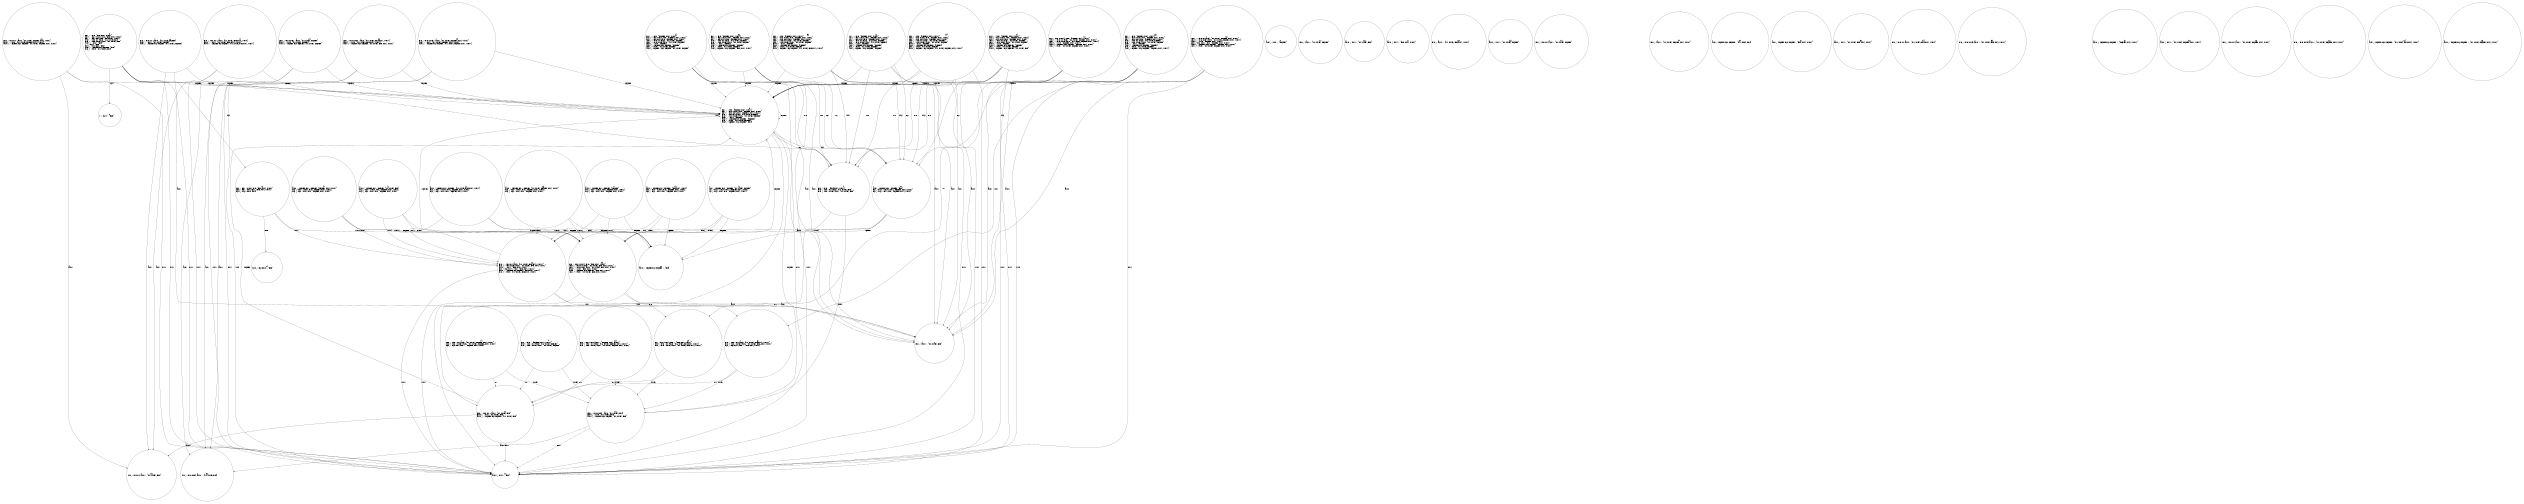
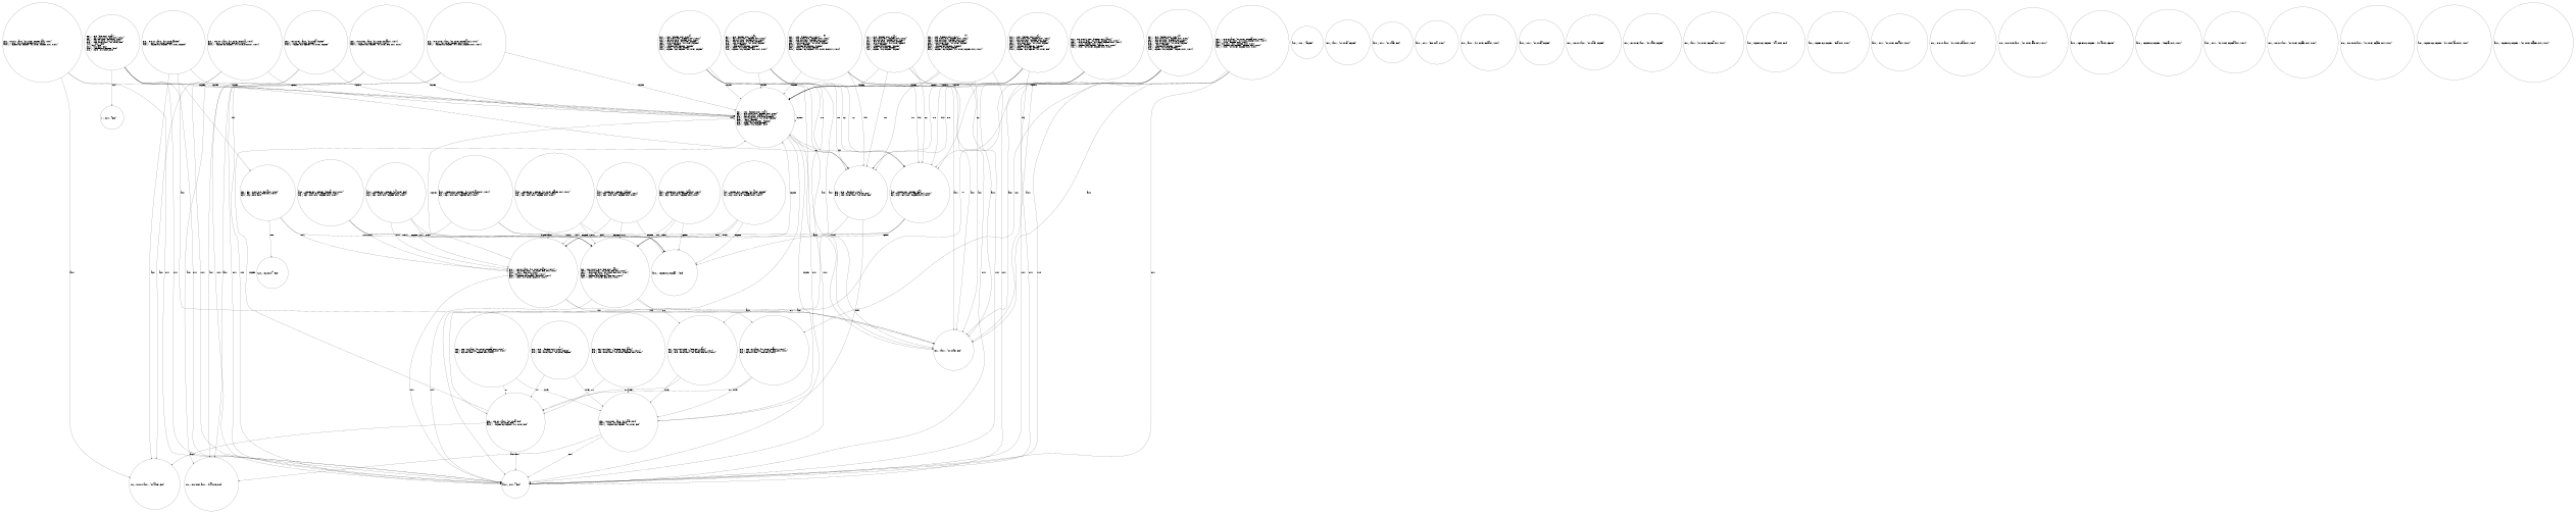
  digraph {
    rankdir=TB
    node [shape=circle]
    n1 [label="I0\nexpr -> • term , [EOF, PLUS, MINUS]\lexpr -> • expr MINUS term , [EOF, PLUS, MINUS]\lexpr -> • expr PLUS term , [EOF, PLUS, MINUS]\lterm -> • term DIV factor , [DIV, TIMES, EOF]\lterm -> • term TIMES factor , [DIV, TIMES, EOF]\lfactor -> • NUM , [EOF]\lS' -> • input , [EOF]\linput -> • expr EOF , [EOF]\lfactor -> • LPAREN expr RPAREN , [EOF]\lterm -> • factor , [DIV, TIMES, EOF]\l"]
    n2 [label="I1\nS' -> input • , [EOF]\l"]
    n3 [label="I2\nfactor -> NUM • , [EOF]\l"]
    n4 [label="I3\nexpr -> • term , [RPAREN, PLUS, MINUS]\lexpr -> • expr MINUS term , [RPAREN, PLUS, MINUS]\lexpr -> • expr PLUS term , [RPAREN, PLUS, MINUS]\lterm -> • term DIV factor , [DIV, TIMES, RPAREN]\lterm -> • term TIMES factor , [DIV, TIMES, RPAREN]\lfactor -> • NUM , [RPAREN]\lfactor -> • LPAREN expr RPAREN , [RPAREN]\lterm -> • factor , [DIV, TIMES, RPAREN]\lfactor -> LPAREN • expr RPAREN , [EOF]\l"]
    n5 [label="I4\nexpr -> term • , [EOF, PLUS, MINUS]\lterm -> term • DIV factor , [DIV, TIMES, EOF]\lterm -> term • TIMES factor , [DIV, TIMES, EOF]\l"]
    n6 [label="I5\nexpr -> expr • MINUS term , [EOF, PLUS, MINUS]\lexpr -> expr • PLUS term , [EOF, PLUS, MINUS]\linput -> expr • EOF , [EOF]\l"]
    n7 [label="I6\nterm -> factor • , [DIV, TIMES, EOF]\l"]
    n8 [label="I10\nfactor -> LPAREN expr • RPAREN , [EOF]\lexpr -> expr • MINUS term , [RPAREN, PLUS, MINUS]\lexpr -> expr • PLUS term , [RPAREN, PLUS, MINUS]\l"]
    n9 [label="I12\nterm -> term DIV • factor , [DIV, TIMES, EOF]\lfactor -> • NUM , [DIV, TIMES, EOF]\lfactor -> • LPAREN expr RPAREN , [DIV, TIMES, EOF]\l"]
    n10 [label="I13\nterm -> term TIMES • factor , [DIV, TIMES, EOF]\lfactor -> • NUM , [DIV, TIMES, EOF]\lfactor -> • LPAREN expr RPAREN , [DIV, TIMES, EOF]\l"]
    n11 [label="I14\ninput -> expr EOF • , [EOF]\l"]
    n12 [label="I15\nexpr -> expr MINUS • term , [EOF, PLUS, MINUS]\lterm -> • term DIV factor , [DIV, TIMES, EOF, PLUS, MINUS]\lterm -> • term TIMES factor , [DIV, TIMES, EOF, PLUS, MINUS]\lfactor -> • NUM , [EOF, PLUS, MINUS]\lfactor -> • LPAREN expr RPAREN , [EOF, PLUS, MINUS]\lterm -> • factor , [DIV, TIMES, EOF, PLUS, MINUS]\l"]
    n13 [label="I16\nterm -> • term DIV factor , [DIV, TIMES, EOF, PLUS, MINUS]\lterm -> • term TIMES factor , [DIV, TIMES, EOF, PLUS, MINUS]\lfactor -> • NUM , [EOF, PLUS, MINUS]\lexpr -> expr PLUS • term , [EOF, PLUS, MINUS]\lfactor -> • LPAREN expr RPAREN , [EOF, PLUS, MINUS]\lterm -> • factor , [DIV, TIMES, EOF, PLUS, MINUS]\l"]
    n14 [label="I20\nfactor -> LPAREN expr RPAREN • , [EOF]\l"]
    n15 [label="I25\nterm -> term DIV factor • , [DIV, TIMES, EOF]\l"]
    n16 [label="I26\nterm -> term TIMES factor • , [DIV, TIMES, EOF]\l"]
    n17 [label="I29\nexpr -> expr MINUS term • , [EOF, PLUS, MINUS]\lterm -> term • DIV factor , [DIV, TIMES, EOF, PLUS, MINUS]\lterm -> term • TIMES factor , [DIV, TIMES, EOF, PLUS, MINUS]\l"]
    n18 [label="I31\nterm -> term • DIV factor , [DIV, TIMES, EOF, PLUS, MINUS]\lterm -> term • TIMES factor , [DIV, TIMES, EOF, PLUS, MINUS]\lexpr -> expr PLUS term • , [EOF, PLUS, MINUS]\l"]
    n19 [label="I7\nfactor -> NUM • , [RPAREN]\l"]
    n20 [label="I8\nexpr -> • term , [RPAREN, PLUS, MINUS]\lexpr -> • expr MINUS term , [RPAREN, PLUS, MINUS]\lexpr -> • expr PLUS term , [RPAREN, PLUS, MINUS]\lterm -> • term DIV factor , [DIV, TIMES, RPAREN]\lterm -> • term TIMES factor , [DIV, TIMES, RPAREN]\lfactor -> • NUM , [RPAREN]\lfactor -> • LPAREN expr RPAREN , [RPAREN]\lterm -> • factor , [DIV, TIMES, RPAREN]\lfactor -> LPAREN • expr RPAREN , [RPAREN]\l"]
    n21 [label="I9\nexpr -> term • , [RPAREN, PLUS, MINUS]\lterm -> term • DIV factor , [DIV, TIMES, RPAREN]\lterm -> term • TIMES factor , [DIV, TIMES, RPAREN]\l"]
    n22 [label="I11\nterm -> factor • , [DIV, TIMES, RPAREN]\l"]
    n23 [label="I17\nfactor -> LPAREN expr • RPAREN , [RPAREN]\lexpr -> expr • MINUS term , [RPAREN, PLUS, MINUS]\lexpr -> expr • PLUS term , [RPAREN, PLUS, MINUS]\l"]
    n24 [label="I18\nterm -> term DIV • factor , [DIV, TIMES, RPAREN]\lfactor -> • NUM , [DIV, TIMES, RPAREN]\lfactor -> • LPAREN expr RPAREN , [DIV, TIMES, RPAREN]\l"]
    n25 [label="I19\nterm -> term TIMES • factor , [DIV, TIMES, RPAREN]\lfactor -> • NUM , [DIV, TIMES, RPAREN]\lfactor -> • LPAREN expr RPAREN , [DIV, TIMES, RPAREN]\l"]
    n26 [label="I21\nexpr -> expr MINUS • term , [RPAREN, PLUS, MINUS]\lterm -> • term DIV factor , [DIV, TIMES, RPAREN, PLUS, MINUS]\lterm -> • term TIMES factor , [DIV, TIMES, RPAREN, PLUS, MINUS]\lfactor -> • NUM , [RPAREN, PLUS, MINUS]\lfactor -> • LPAREN expr RPAREN , [RPAREN, PLUS, MINUS]\lterm -> • factor , [DIV, TIMES, RPAREN, PLUS, MINUS]\l"]
    n27 [label="I22\nterm -> • term DIV factor , [DIV, TIMES, RPAREN, PLUS, MINUS]\lterm -> • term TIMES factor , [DIV, TIMES, RPAREN, PLUS, MINUS]\lfactor -> • NUM , [RPAREN, PLUS, MINUS]\lexpr -> expr PLUS • term , [RPAREN, PLUS, MINUS]\lfactor -> • LPAREN expr RPAREN , [RPAREN, PLUS, MINUS]\lterm -> • factor , [DIV, TIMES, RPAREN, PLUS, MINUS]\l"]
    n28 [label="I23\nfactor -> NUM • , [DIV, TIMES, EOF]\l"]
    n29 [label="I24\nexpr -> • term , [RPAREN, PLUS, MINUS]\lexpr -> • expr MINUS term , [RPAREN, PLUS, MINUS]\lexpr -> • expr PLUS term , [RPAREN, PLUS, MINUS]\lterm -> • term DIV factor , [DIV, TIMES, RPAREN]\lterm -> • term TIMES factor , [DIV, TIMES, RPAREN]\lfactor -> • NUM , [RPAREN]\lfactor -> • LPAREN expr RPAREN , [RPAREN]\lterm -> • factor , [DIV, TIMES, RPAREN]\lfactor -> LPAREN • expr RPAREN , [DIV, TIMES, EOF]\l"]
    n30 [label="I27\nfactor -> NUM • , [EOF, PLUS, MINUS]\l"]
    n31 [label="I28\nexpr -> • term , [RPAREN, PLUS, MINUS]\lexpr -> • expr MINUS term , [RPAREN, PLUS, MINUS]\lexpr -> • expr PLUS term , [RPAREN, PLUS, MINUS]\lterm -> • term DIV factor , [DIV, TIMES, RPAREN]\lterm -> • term TIMES factor , [DIV, TIMES, RPAREN]\lfactor -> • NUM , [RPAREN]\lfactor -> • LPAREN expr RPAREN , [RPAREN]\lterm -> • factor , [DIV, TIMES, RPAREN]\lfactor -> LPAREN • expr RPAREN , [EOF, PLUS, MINUS]\l"]
    n32 [label="I30\nterm -> factor • , [DIV, TIMES, EOF, PLUS, MINUS]\l"]
    n33 [label="I33\nfactor -> NUM • , [DIV, TIMES, RPAREN]\l"]
    n34 [label="I34\nexpr -> • term , [RPAREN, PLUS, MINUS]\lexpr -> • expr MINUS term , [RPAREN, PLUS, MINUS]\lexpr -> • expr PLUS term , [RPAREN, PLUS, MINUS]\lterm -> • term DIV factor , [DIV, TIMES, RPAREN]\lterm -> • term TIMES factor , [DIV, TIMES, RPAREN]\lfactor -> • NUM , [RPAREN]\lfactor -> • LPAREN expr RPAREN , [RPAREN]\lterm -> • factor , [DIV, TIMES, RPAREN]\lfactor -> LPAREN • expr RPAREN , [DIV, TIMES, RPAREN]\l"]
    n35 [label="I75\nterm -> term DIV factor • , [DIV, TIMES, RPAREN]\l"]
+   n36 [label="I36\nterm -> term TIMES factor • , [DIV, TIMES, RPAREN]\l"]
    n37 [label="I38\nexpr -> • term , [RPAREN, PLUS, MINUS]\lexpr -> • expr MINUS term , [RPAREN, PLUS, MINUS]\lexpr -> • expr PLUS term , [RPAREN, PLUS, MINUS]\lterm -> • term DIV factor , [DIV, TIMES, RPAREN]\lterm -> • term TIMES factor , [DIV, TIMES, RPAREN]\lfactor -> • NUM , [RPAREN]\lfactor -> • LPAREN expr RPAREN , [RPAREN]\lterm -> • factor , [DIV, TIMES, RPAREN]\lfactor -> LPAREN • expr RPAREN , [RPAREN, PLUS, MINUS]\l"]
    n38 [label="I39\nexpr -> expr MINUS term • , [RPAREN, PLUS, MINUS]\lterm -> term • DIV factor , [DIV, TIMES, RPAREN, PLUS, MINUS]\lterm -> term • TIMES factor , [DIV, TIMES, RPAREN, PLUS, MINUS]\l"]
    n39 [label="I40\nterm -> factor • , [DIV, TIMES, RPAREN, PLUS, MINUS]\l"]
    n40 [label="I41\nterm -> term • DIV factor , [DIV, TIMES, RPAREN, PLUS, MINUS]\lterm -> term • TIMES factor , [DIV, TIMES, RPAREN, PLUS, MINUS]\lexpr -> expr PLUS term • , [RPAREN, PLUS, MINUS]\l"]
    n41 [label="I42\nfactor -> LPAREN expr • RPAREN , [DIV, TIMES, EOF]\lexpr -> expr • MINUS term , [RPAREN, PLUS, MINUS]\lexpr -> expr • PLUS term , [RPAREN, PLUS, MINUS]\l"]
    n42 [label="I43\nfactor -> LPAREN expr • RPAREN , [EOF, PLUS, MINUS]\lexpr -> expr • MINUS term , [RPAREN, PLUS, MINUS]\lexpr -> expr • PLUS term , [RPAREN, PLUS, MINUS]\l"]
    n43 [label="I44\nterm -> term DIV • factor , [DIV, TIMES, EOF, PLUS, MINUS]\lfactor -> • NUM , [DIV, TIMES, EOF, PLUS, MINUS]\lfactor -> • LPAREN expr RPAREN , [DIV, TIMES, EOF, PLUS, MINUS]\l"]
    n44 [label="I45\nterm -> term TIMES • factor , [DIV, TIMES, EOF, PLUS, MINUS]\lfactor -> • NUM , [DIV, TIMES, EOF, PLUS, MINUS]\lfactor -> • LPAREN expr RPAREN , [DIV, TIMES, EOF, PLUS, MINUS]\l"]
    n45 [label="I46\nfactor -> LPAREN expr • RPAREN , [DIV, TIMES, RPAREN]\lexpr -> expr • MINUS term , [RPAREN, PLUS, MINUS]\lexpr -> expr • PLUS term , [RPAREN, PLUS, MINUS]\l"]
    n46 [label="I47\nfactor -> LPAREN expr • RPAREN , [RPAREN, PLUS, MINUS]\lexpr -> expr • MINUS term , [RPAREN, PLUS, MINUS]\lexpr -> expr • PLUS term , [RPAREN, PLUS, MINUS]\l"]
    n47 [label="I48\nterm -> term DIV • factor , [DIV, TIMES, RPAREN, PLUS, MINUS]\lfactor -> • NUM , [DIV, TIMES, RPAREN, PLUS, MINUS]\lfactor -> • LPAREN expr RPAREN , [DIV, TIMES, RPAREN, PLUS, MINUS]\l"]
    n48 [label="I49\nterm -> term TIMES • factor , [DIV, TIMES, RPAREN, PLUS, MINUS]\lfactor -> • NUM , [DIV, TIMES, RPAREN, PLUS, MINUS]\lfactor -> • LPAREN expr RPAREN , [DIV, TIMES, RPAREN, PLUS, MINUS]\l"]
    n49 [label="I50\nfactor -> LPAREN expr RPAREN • , [DIV, TIMES, EOF]\l"]
    n50 [label="I61\nfactor -> LPAREN expr RPAREN • , [EOF, PLUS, MINUS]\l"]
    n51 [label="I52\nfactor -> NUM • , [DIV, TIMES, EOF, PLUS, MINUS]\l"]
    n52 [label="I53\nexpr -> • term , [RPAREN, PLUS, MINUS]\lexpr -> • expr MINUS term , [RPAREN, PLUS, MINUS]\lexpr -> • expr PLUS term , [RPAREN, PLUS, MINUS]\lterm -> • term DIV factor , [DIV, TIMES, RPAREN]\lterm -> • term TIMES factor , [DIV, TIMES, RPAREN]\lfactor -> • NUM , [RPAREN]\lfactor -> • LPAREN expr RPAREN , [RPAREN]\lterm -> • factor , [DIV, TIMES, RPAREN]\lfactor -> LPAREN • expr RPAREN , [DIV, TIMES, EOF, PLUS, MINUS]\l"]
    n53 [label="I54\nterm -> term DIV factor • , [DIV, TIMES, EOF, PLUS, MINUS]\l"]
    n54 [label="I55\nterm -> term TIMES factor • , [DIV, TIMES, EOF, PLUS, MINUS]\l"]
+   n55 [label="I56\nfactor -> LPAREN expr RPAREN • , [DIV, TIMES, RPAREN]\l"]
    n56 [label="I57\nfactor -> LPAREN expr RPAREN • , [RPAREN, PLUS, MINUS]\l"]
    n57 [label="I58\nfactor -> NUM • , [DIV, TIMES, RPAREN, PLUS, MINUS]\l"]
    n58 [label="I59\nexpr -> • term , [RPAREN, PLUS, MINUS]\lexpr -> • expr MINUS term , [RPAREN, PLUS, MINUS]\lexpr -> • expr PLUS term , [RPAREN, PLUS, MINUS]\lterm -> • term DIV factor , [DIV, TIMES, RPAREN]\lterm -> • term TIMES factor , [DIV, TIMES, RPAREN]\lfactor -> • NUM , [RPAREN]\lfactor -> • LPAREN expr RPAREN , [RPAREN]\lterm -> • factor , [DIV, TIMES, RPAREN]\lfactor -> LPAREN • expr RPAREN , [DIV, TIMES, RPAREN, PLUS, MINUS]\l"]
    n59 [label="I60\nterm -> term DIV factor • , [DIV, TIMES, RPAREN, PLUS, MINUS]\l"]
    n60 [label="I61\nterm -> term TIMES factor • , [DIV, TIMES, RPAREN, PLUS, MINUS]\l"]
    n61 [label="I62\nfactor -> LPAREN expr • RPAREN , [DIV, TIMES, EOF, PLUS, MINUS]\lexpr -> expr • MINUS term , [RPAREN, PLUS, MINUS]\lexpr -> expr • PLUS term , [RPAREN, PLUS, MINUS]\l"]
    n62 [label="I63\nfactor -> LPAREN expr • RPAREN , [DIV, TIMES, RPAREN, PLUS, MINUS]\lexpr -> expr • MINUS term , [RPAREN, PLUS, MINUS]\lexpr -> expr • PLUS term , [RPAREN, PLUS, MINUS]\l"]
    n63 [label="I64\nfactor -> LPAREN expr RPAREN • , [DIV, TIMES, EOF, PLUS, MINUS]\l"]
    n64 [label="I65\nfactor -> LPAREN expr RPAREN • , [DIV, TIMES, RPAREN, PLUS, MINUS]\l"]
    n1 -> n2 [label=input]
    n1 -> n3 [label=NUM]
    n1 -> n4 [label=LPAREN]
    n1 -> n5 [label=term]
    n1 -> n6 [label=expr]
    n1 -> n7 [label=factor]
    n4 -> n3 [label=NUM]
    n4 -> n4 [label=LPAREN]
    n4 -> n5 [label=term]
    n4 -> n7 [label=factor]
    n4 -> n8 [label=expr]
    n5 -> n9 [label=DIV]
    n5 -> n10 [label=TIMES]
    n6 -> n11 [label=EOF]
    n6 -> n12 [label=MINUS]
    n6 -> n13 [label=PLUS]
    n8 -> n12 [label=MINUS]
    n8 -> n13 [label=PLUS]
    n8 -> n14 [label=RPAREN]
    n9 -> n3 [label=NUM]
    n9 -> n4 [label=LPAREN]
    n9 -> n15 [label=factor]
    n10 -> n3 [label=NUM]
    n10 -> n4 [label=LPAREN]
    n10 -> n16 [label=factor]
    n12 -> n3 [label=NUM]
    n12 -> n4 [label=LPAREN]
    n12 -> n7 [label=factor]
    n12 -> n17 [label=term]
    n13 -> n3 [label=NUM]
    n13 -> n4 [label=LPAREN]
    n13 -> n7 [label=factor]
    n13 -> n18 [label=term]
    n17 -> n9 [label=DIV]
    n17 -> n10 [label=TIMES]
    n18 -> n9 [label=DIV]
    n18 -> n10 [label=TIMES]
    n20 -> n3 [label=NUM]
    n20 -> n4 [label=LPAREN]
    n20 -> n5 [label=term]
    n20 -> n7 [label=factor]
    n20 -> n8 [label=expr]
    n21 -> n9 [label=DIV]
    n21 -> n10 [label=TIMES]
    n23 -> n12 [label=MINUS]
    n23 -> n13 [label=PLUS]
    n23 -> n14 [label=RPAREN]
    n24 -> n3 [label=NUM]
    n24 -> n4 [label=LPAREN]
    n24 -> n15 [label=factor]
    n25 -> n3 [label=NUM]
    n25 -> n4 [label=LPAREN]
    n25 -> n16 [label=factor]
    n26 -> n3 [label=NUM]
    n26 -> n4 [label=LPAREN]
    n26 -> n7 [label=factor]
    n26 -> n17 [label=term]
    n27 -> n3 [label=NUM]
    n27 -> n4 [label=LPAREN]
    n27 -> n7 [label=factor]
    n27 -> n18 [label=term]
    n29 -> n3 [label=NUM]
    n29 -> n4 [label=LPAREN]
    n29 -> n5 [label=term]
    n29 -> n7 [label=factor]
    n29 -> n8 [label=expr]
    n31 -> n3 [label=NUM]
    n31 -> n4 [label=LPAREN]
    n31 -> n5 [label=term]
    n31 -> n7 [label=factor]
    n31 -> n8 [label=expr]
    n34 -> n3 [label=NUM]
    n34 -> n4 [label=LPAREN]
    n34 -> n5 [label=term]
    n34 -> n7 [label=factor]
    n34 -> n8 [label=expr]
    n37 -> n3 [label=NUM]
    n37 -> n4 [label=LPAREN]
    n37 -> n5 [label=term]
    n37 -> n7 [label=factor]
    n37 -> n8 [label=expr]
    n38 -> n9 [label=DIV]
    n38 -> n10 [label=TIMES]
    n40 -> n9 [label=DIV]
    n40 -> n10 [label=TIMES]
    n41 -> n12 [label=MINUS]
    n41 -> n13 [label=PLUS]
    n41 -> n14 [label=RPAREN]
    n42 -> n12 [label=MINUS]
    n42 -> n13 [label=PLUS]
    n42 -> n14 [label=RPAREN]
    n43 -> n3 [label=NUM]
    n43 -> n4 [label=LPAREN]
    n43 -> n15 [label=factor]
    n44 -> n3 [label=NUM]
    n44 -> n4 [label=LPAREN]
    n44 -> n16 [label=factor]
    n45 -> n12 [label=MINUS]
    n45 -> n13 [label=PLUS]
    n45 -> n14 [label=RPAREN]
    n46 -> n12 [label=MINUS]
    n46 -> n13 [label=PLUS]
    n46 -> n14 [label=RPAREN]
    n47 -> n3 [label=NUM]
    n47 -> n4 [label=LPAREN]
    n47 -> n15 [label=factor]
    n48 -> n3 [label=NUM]
    n48 -> n4 [label=LPAREN]
    n48 -> n16 [label=factor]
    n52 -> n3 [label=NUM]
    n52 -> n4 [label=LPAREN]
    n52 -> n5 [label=term]
    n52 -> n7 [label=factor]
    n52 -> n8 [label=expr]
    n58 -> n3 [label=NUM]
    n58 -> n4 [label=LPAREN]
    n58 -> n5 [label=term]
    n58 -> n7 [label=factor]
    n58 -> n8 [label=expr]
    n61 -> n12 [label=MINUS]
    n61 -> n13 [label=PLUS]
    n61 -> n14 [label=RPAREN]
    n62 -> n12 [label=MINUS]
    n62 -> n13 [label=PLUS]
    n62 -> n14 [label=RPAREN]
  }
